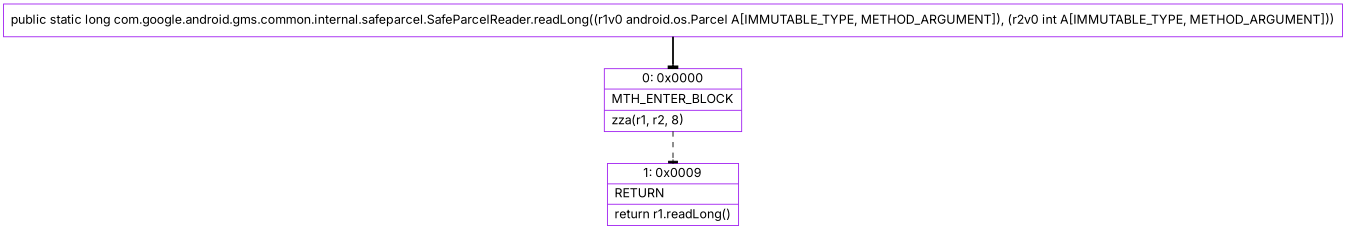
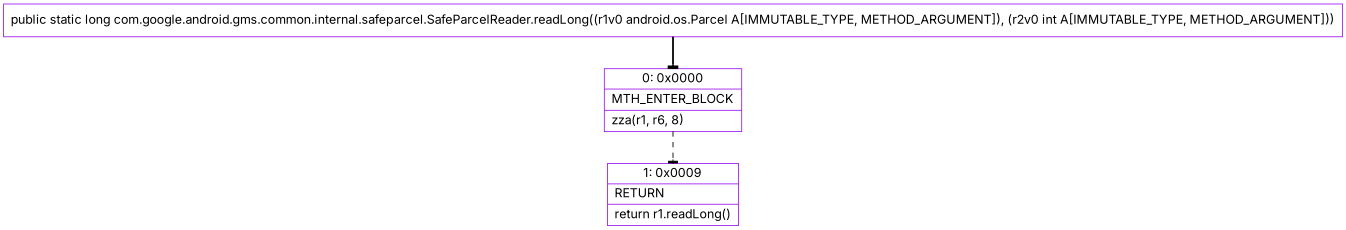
  digraph {
    fontname=Inter
    node [shape=record color=purple fontname=Inter]
    edge [arrowhead=tee fontname=Inter]
-   n1 [label="{0\:\ 0x0000|MTH_ENTER_BLOCK\l|zza(r1, r2, 8)\l}"]
+   n1 [label="{0\:\ 0x0000|MTH_ENTER_BLOCK\l|zza(r1, r6, 8)\l}"]
    n2 [label="{1\:\ 0x0009|RETURN\l|return r1.readLong()\l}"]
    n3 [label="{public static long com.google.android.gms.common.internal.safeparcel.SafeParcelReader.readLong((r1v0 android.os.Parcel A[IMMUTABLE_TYPE, METHOD_ARGUMENT]), (r2v0 int A[IMMUTABLE_TYPE, METHOD_ARGUMENT])) }"]
    n1 -> n2 [style=dashed]
    n3 -> n1 [style=bold]
  }
